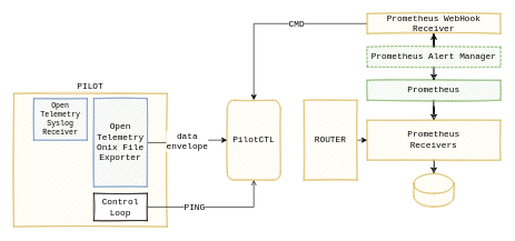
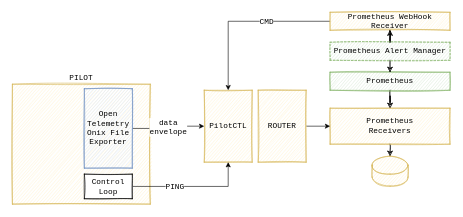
  <mxCell id="0" />
  <mxCell id="1" parent="0" />
  <mxCell id="2" value="PILOT" style="rounded=0;whiteSpace=wrap;html=1;fontFamily=Courier New;fontSize=13;labelPosition=center;verticalLabelPosition=top;align=center;verticalAlign=bottom;fillColor=#fff2cc;strokeColor=#d6b656;sketch=1;" parent="1" vertex="1"><mxGeometry x="20" y="140" width="230" height="200" as="geometry" /></mxCell>
- <mxCell id="3" value="PilotCTL" style="whiteSpace=wrap;html=1;fontFamily=Courier New;fontSize=13;fillColor=#fff2cc;strokeColor=#d6b656;sketch=1;rounded=1;" parent="1" vertex="1"><mxGeometry x="340" y="150" width="80" height="120" as="geometry" /></mxCell>
- <mxCell id="4" value="Open&lt;br style=&quot;font-size: 11px;&quot;&gt;Telemetry&lt;br style=&quot;font-size: 11px;&quot;&gt;Syslog&lt;br style=&quot;font-size: 11px;&quot;&gt;Receiver" style="rounded=0;whiteSpace=wrap;html=1;fontFamily=Courier New;fontSize=11;fillColor=#dae8fc;strokeColor=#6c8ebf;sketch=1;" parent="1" vertex="1"><mxGeometry x="50" y="147.5" width="80" height="62.5" as="geometry" /></mxCell>
+ <mxCell id="3" value="PilotCTL" style="rounded=0;whiteSpace=wrap;html=1;fontFamily=Courier New;fontSize=13;fillColor=#fff2cc;strokeColor=#d6b656;sketch=1;" parent="1" vertex="1"><mxGeometry x="340" y="150" width="80" height="120" as="geometry" /></mxCell>
  <mxCell id="5" style="edgeStyle=orthogonalEdgeStyle;rounded=0;orthogonalLoop=1;jettySize=auto;html=1;exitX=1;exitY=0.5;exitDx=0;exitDy=0;entryX=0;entryY=0.5;entryDx=0;entryDy=0;fontFamily=Courier New;fontSize=13;" parent="1" source="7" target="3" edge="1"><mxGeometry relative="1" as="geometry" /></mxCell>
  <mxCell id="6" value="data&lt;br&gt;envelope" style="edgeLabel;html=1;align=center;verticalAlign=middle;resizable=0;points=[];fontFamily=Courier New;fontSize=13;" parent="5" vertex="1" connectable="0"><mxGeometry x="0.004" y="1" relative="1" as="geometry"><mxPoint as="offset" /></mxGeometry></mxCell>
  <mxCell id="7" value="Open&lt;br&gt;Telemetry&lt;br&gt;Onix File&lt;br style=&quot;font-size: 13px&quot;&gt;Exporter" style="rounded=0;whiteSpace=wrap;html=1;fontFamily=Courier New;fontSize=13;fillColor=#dae8fc;strokeColor=#6c8ebf;sketch=1;" parent="1" vertex="1"><mxGeometry x="140" y="147.5" width="80" height="132.5" as="geometry" /></mxCell>
  <mxCell id="8" style="edgeStyle=orthogonalEdgeStyle;rounded=0;orthogonalLoop=1;jettySize=auto;html=1;exitX=0.5;exitY=1;exitDx=0;exitDy=0;fontFamily=Courier New;fontSize=13;sketch=1;" parent="1" source="9" target="11" edge="1"><mxGeometry relative="1" as="geometry" /></mxCell>
  <mxCell id="9" value="Prometheus" style="rounded=0;whiteSpace=wrap;html=1;fontFamily=Courier New;fontSize=13;fillColor=#d5e8d4;strokeColor=#82b366;sketch=1;" parent="1" vertex="1"><mxGeometry x="550" y="120" width="200" height="30" as="geometry" /></mxCell>
  <mxCell id="10" style="edgeStyle=orthogonalEdgeStyle;rounded=0;orthogonalLoop=1;jettySize=auto;html=1;exitX=0.5;exitY=1;exitDx=0;exitDy=0;entryX=0.5;entryY=0;entryDx=0;entryDy=0;entryPerimeter=0;fontFamily=Courier New;fontSize=13;sketch=1;" parent="1" source="11" target="17" edge="1"><mxGeometry relative="1" as="geometry" /></mxCell>
  <mxCell id="11" value="Prometheus&lt;br style=&quot;font-size: 13px;&quot;&gt;Receivers" style="rounded=0;whiteSpace=wrap;html=1;fontFamily=Courier New;fontSize=13;fillColor=#fff2cc;strokeColor=#d6b656;sketch=1;" parent="1" vertex="1"><mxGeometry x="550" y="180" width="200" height="60" as="geometry" /></mxCell>
  <mxCell id="12" style="edgeStyle=orthogonalEdgeStyle;rounded=0;orthogonalLoop=1;jettySize=auto;html=1;exitX=1;exitY=0.5;exitDx=0;exitDy=0;entryX=0;entryY=0.5;entryDx=0;entryDy=0;fontFamily=Courier New;fontSize=13;" parent="1" source="13" target="11" edge="1"><mxGeometry relative="1" as="geometry" /></mxCell>
- <mxCell id="13" value="ROUTER" style="rounded=0;whiteSpace=wrap;html=1;fontFamily=Courier New;fontSize=13;fillColor=#fff2cc;strokeColor=#d6b656;sketch=1;" parent="1" vertex="1"><mxGeometry x="455" y="150" width="80" height="120" as="geometry" /></mxCell>
- <mxCell id="14" style="edgeStyle=orthogonalEdgeStyle;rounded=0;orthogonalLoop=1;jettySize=auto;html=1;exitX=1;exitY=0.5;exitDx=0;exitDy=0;entryX=0.5;entryY=1;entryDx=0;entryDy=0;fontFamily=Courier New;fontSize=13;endArrow=open;" parent="1" source="16" target="3" edge="1"><mxGeometry relative="1" as="geometry"><mxPoint x="320" y="400" as="targetPoint" /></mxGeometry></mxCell>
+ <mxCell id="13" value="ROUTER" style="rounded=0;whiteSpace=wrap;html=1;fontFamily=Courier New;fontSize=13;fillColor=#fff2cc;strokeColor=#d6b656;sketch=1;" parent="1" vertex="1"><mxGeometry x="430" y="150" width="80" height="120" as="geometry" /></mxCell>
+ <mxCell id="14" style="edgeStyle=orthogonalEdgeStyle;rounded=0;orthogonalLoop=1;jettySize=auto;html=1;exitX=1;exitY=0.5;exitDx=0;exitDy=0;entryX=0.5;entryY=1;entryDx=0;entryDy=0;fontFamily=Courier New;fontSize=13;" parent="1" source="16" target="3" edge="1"><mxGeometry relative="1" as="geometry"><mxPoint x="320" y="400" as="targetPoint" /></mxGeometry></mxCell>
  <mxCell id="15" value="PING" style="edgeLabel;html=1;align=center;verticalAlign=middle;resizable=0;points=[];fontFamily=Courier New;fontSize=13;" parent="14" vertex="1" connectable="0"><mxGeometry x="-0.304" y="-1" relative="1" as="geometry"><mxPoint as="offset" /></mxGeometry></mxCell>
  <mxCell id="16" value="Control Loop" style="rounded=0;whiteSpace=wrap;html=1;fontFamily=Courier New;fontSize=13;sketch=1;" parent="1" vertex="1"><mxGeometry x="140" y="290" width="80" height="41" as="geometry" /></mxCell>
  <mxCell id="17" value="" style="shape=cylinder3;whiteSpace=wrap;html=1;boundedLbl=1;backgroundOutline=1;size=15;fontFamily=Courier New;fontSize=13;fillColor=#fff2cc;strokeColor=#d6b656;sketch=1;" parent="1" vertex="1"><mxGeometry x="620" y="260" width="60" height="50" as="geometry" /></mxCell>
  <mxCell id="18" style="edgeStyle=orthogonalEdgeStyle;rounded=0;orthogonalLoop=1;jettySize=auto;html=1;exitX=0.5;exitY=1;exitDx=0;exitDy=0;entryX=0.5;entryY=0;entryDx=0;entryDy=0;fontFamily=Courier New;fontSize=13;sketch=1;" parent="1" source="20" target="9" edge="1"><mxGeometry relative="1" as="geometry" /></mxCell>
  <mxCell id="19" style="edgeStyle=orthogonalEdgeStyle;rounded=0;orthogonalLoop=1;jettySize=auto;html=1;exitX=0.5;exitY=0;exitDx=0;exitDy=0;fontFamily=Courier New;fontSize=13;sketch=1;" parent="1" source="20" target="23" edge="1"><mxGeometry relative="1" as="geometry" /></mxCell>
  <mxCell id="20" value="Prometheus Alert Manager" style="rounded=0;whiteSpace=wrap;html=1;fontFamily=Courier New;fontSize=13;fillColor=#d5e8d4;strokeColor=#82b366;sketch=1;dashed=1;" parent="1" vertex="1"><mxGeometry x="550" y="70" width="200" height="30" as="geometry" /></mxCell>
  <mxCell id="21" style="edgeStyle=orthogonalEdgeStyle;rounded=0;orthogonalLoop=1;jettySize=auto;html=1;exitX=0;exitY=0.5;exitDx=0;exitDy=0;entryX=0.5;entryY=0;entryDx=0;entryDy=0;fontFamily=Courier New;fontSize=13;" parent="1" source="23" target="3" edge="1"><mxGeometry relative="1" as="geometry" /></mxCell>
  <mxCell id="22" value="CMD" style="edgeLabel;html=1;align=center;verticalAlign=middle;resizable=0;points=[];fontFamily=Courier New;fontSize=13;" parent="21" vertex="1" connectable="0"><mxGeometry x="-0.25" relative="1" as="geometry"><mxPoint as="offset" /></mxGeometry></mxCell>
  <mxCell id="23" value="Prometheus WebHook Receiver" style="rounded=0;whiteSpace=wrap;html=1;fontFamily=Courier New;fontSize=13;fillColor=#fff2cc;strokeColor=#d6b656;sketch=1;" parent="1" vertex="1"><mxGeometry x="550" y="20" width="200" height="30" as="geometry" /></mxCell>
